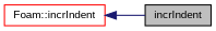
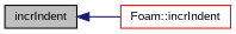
  digraph {
    rankdir=LR
    fontname="Liberation Sans"
    node [fontname="Liberation Sans" fontsize=10 shape=record]
    n1 [color=black fillcolor=grey75 fontcolor=black height=0.2 label=incrIndent style=filled width=0.4]
    n2 [color=red height=0.2 label="Foam::incrIndent" width=0.4]
-   n2 -> n1 [color=midnightblue dir=back fontname="Liberation Sans" fontsize=10 labelfontname=Helvetica labelfontsize=10 style=solid]
+   n1 -> n2 [color=midnightblue dir=back fontname="Liberation Sans" fontsize=10 labelfontname=Helvetica labelfontsize=10 style=solid]
  }
